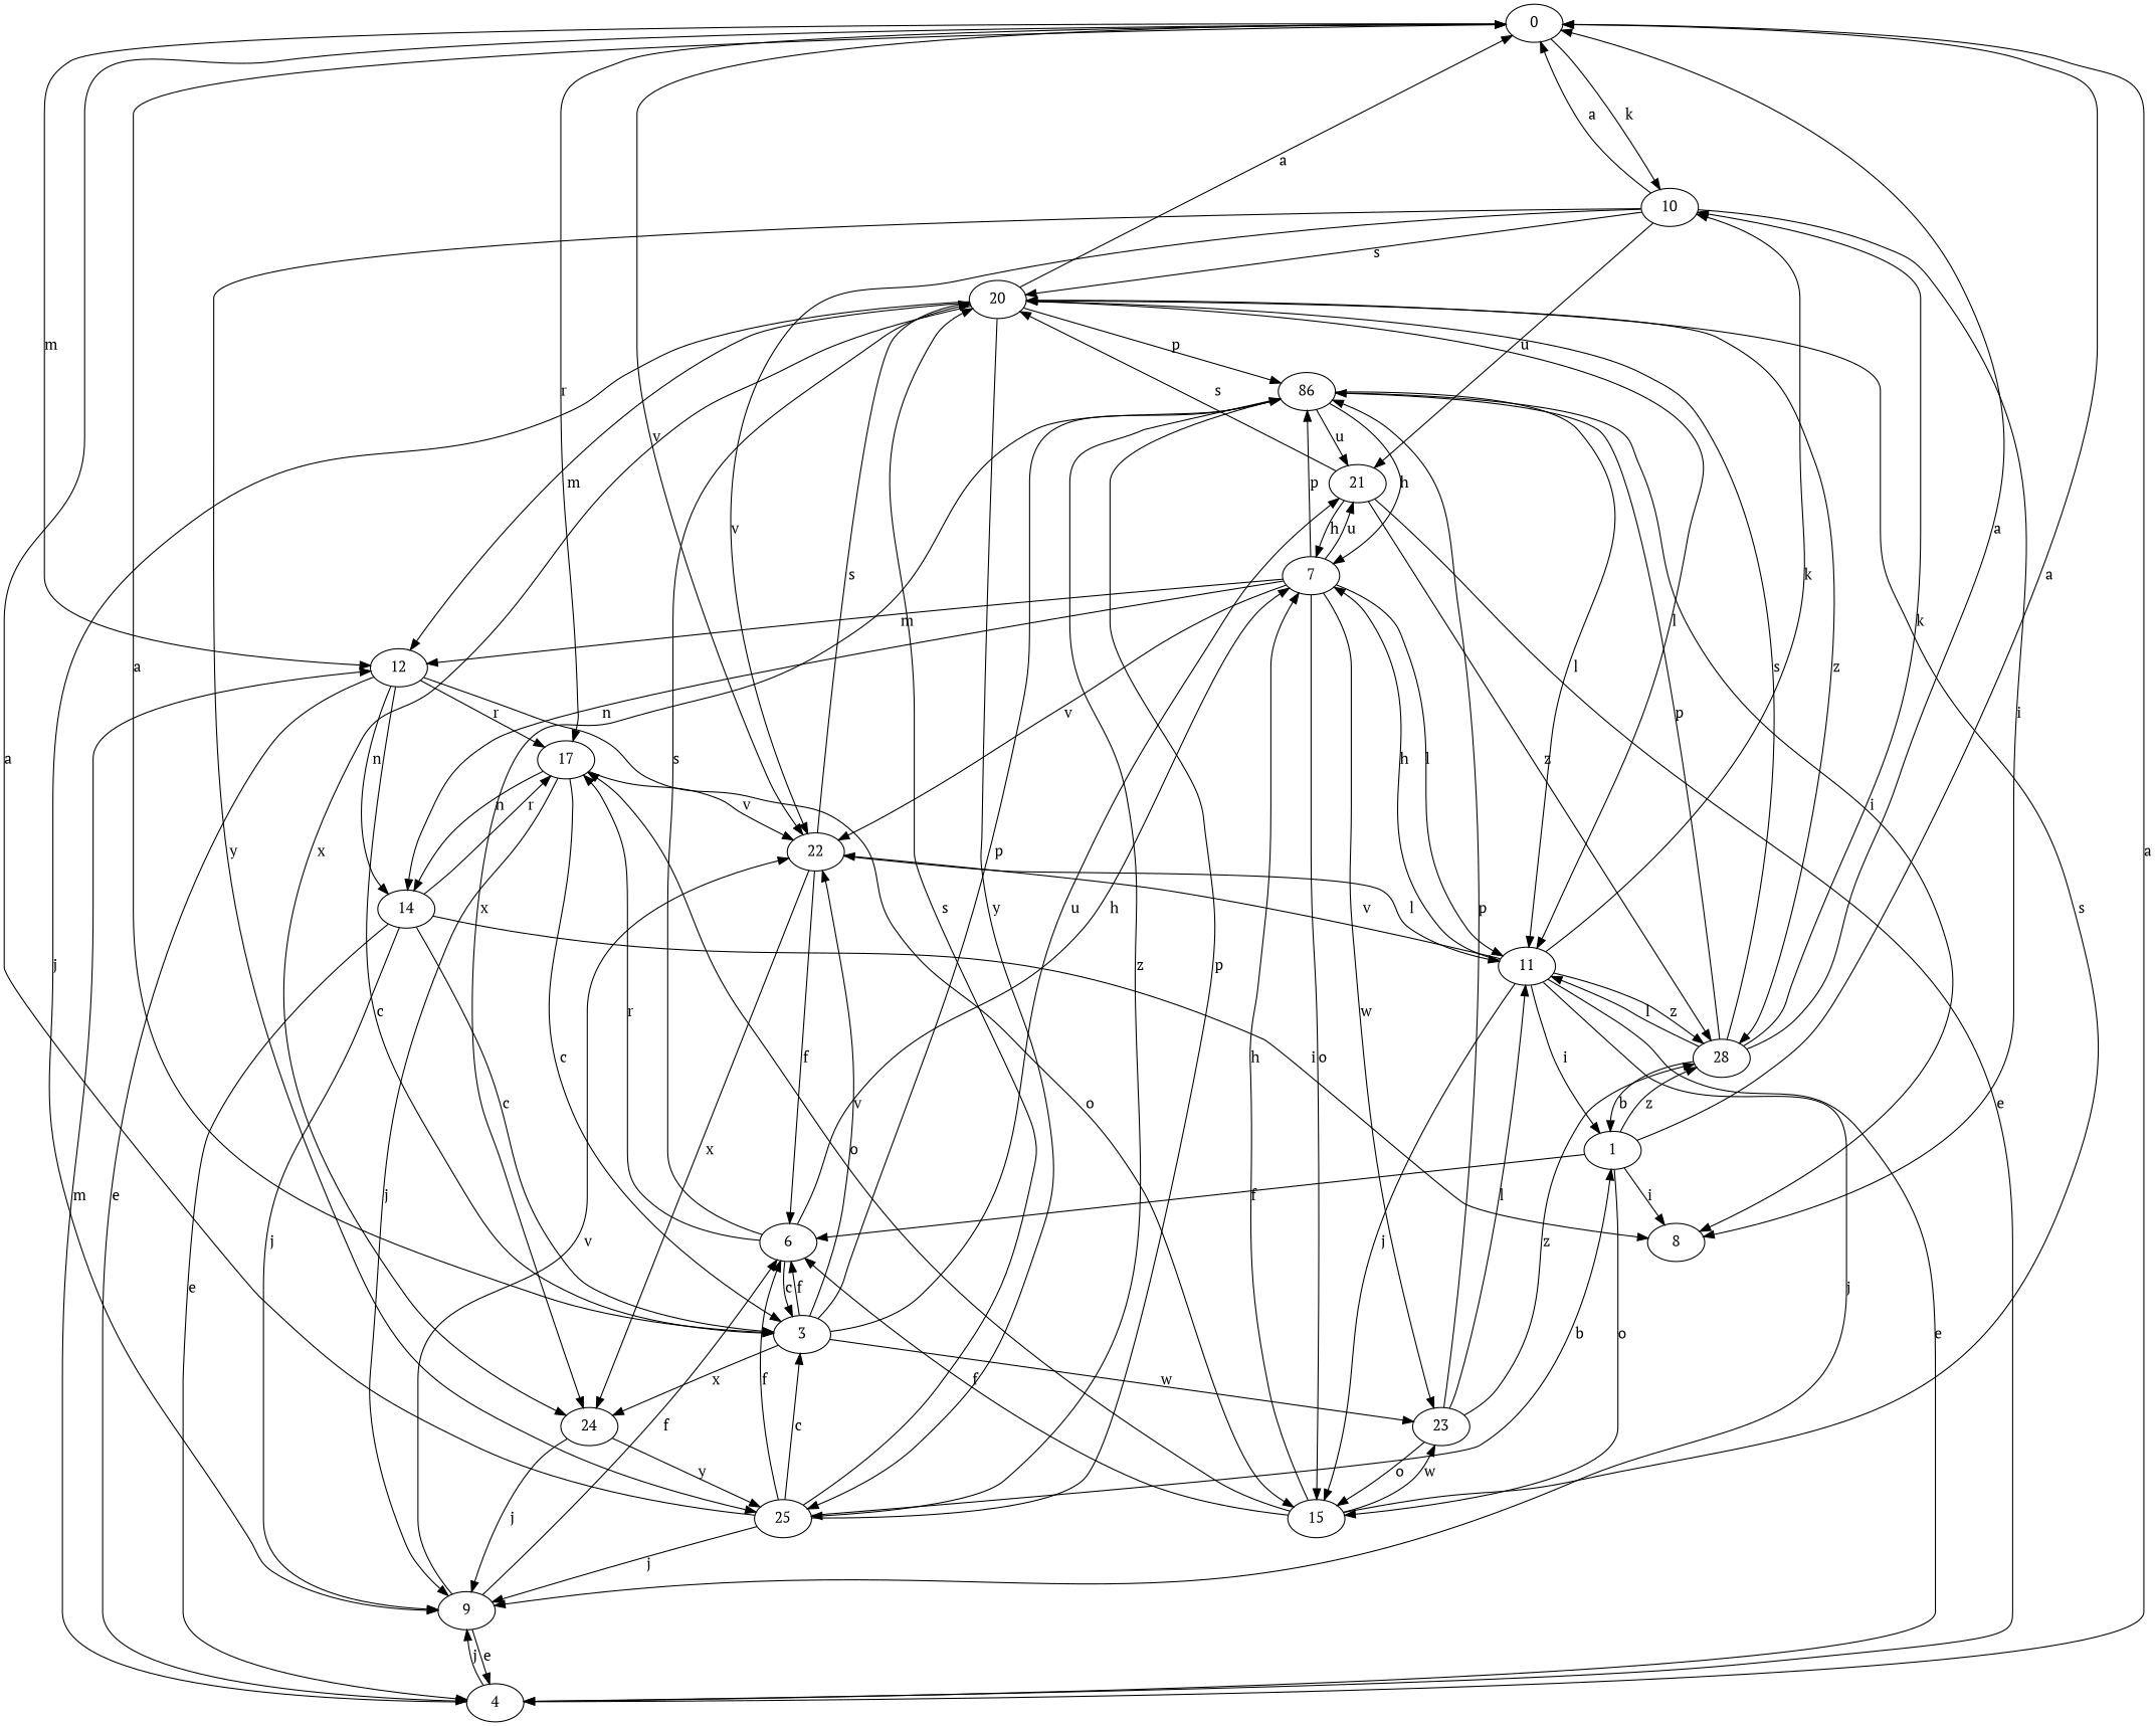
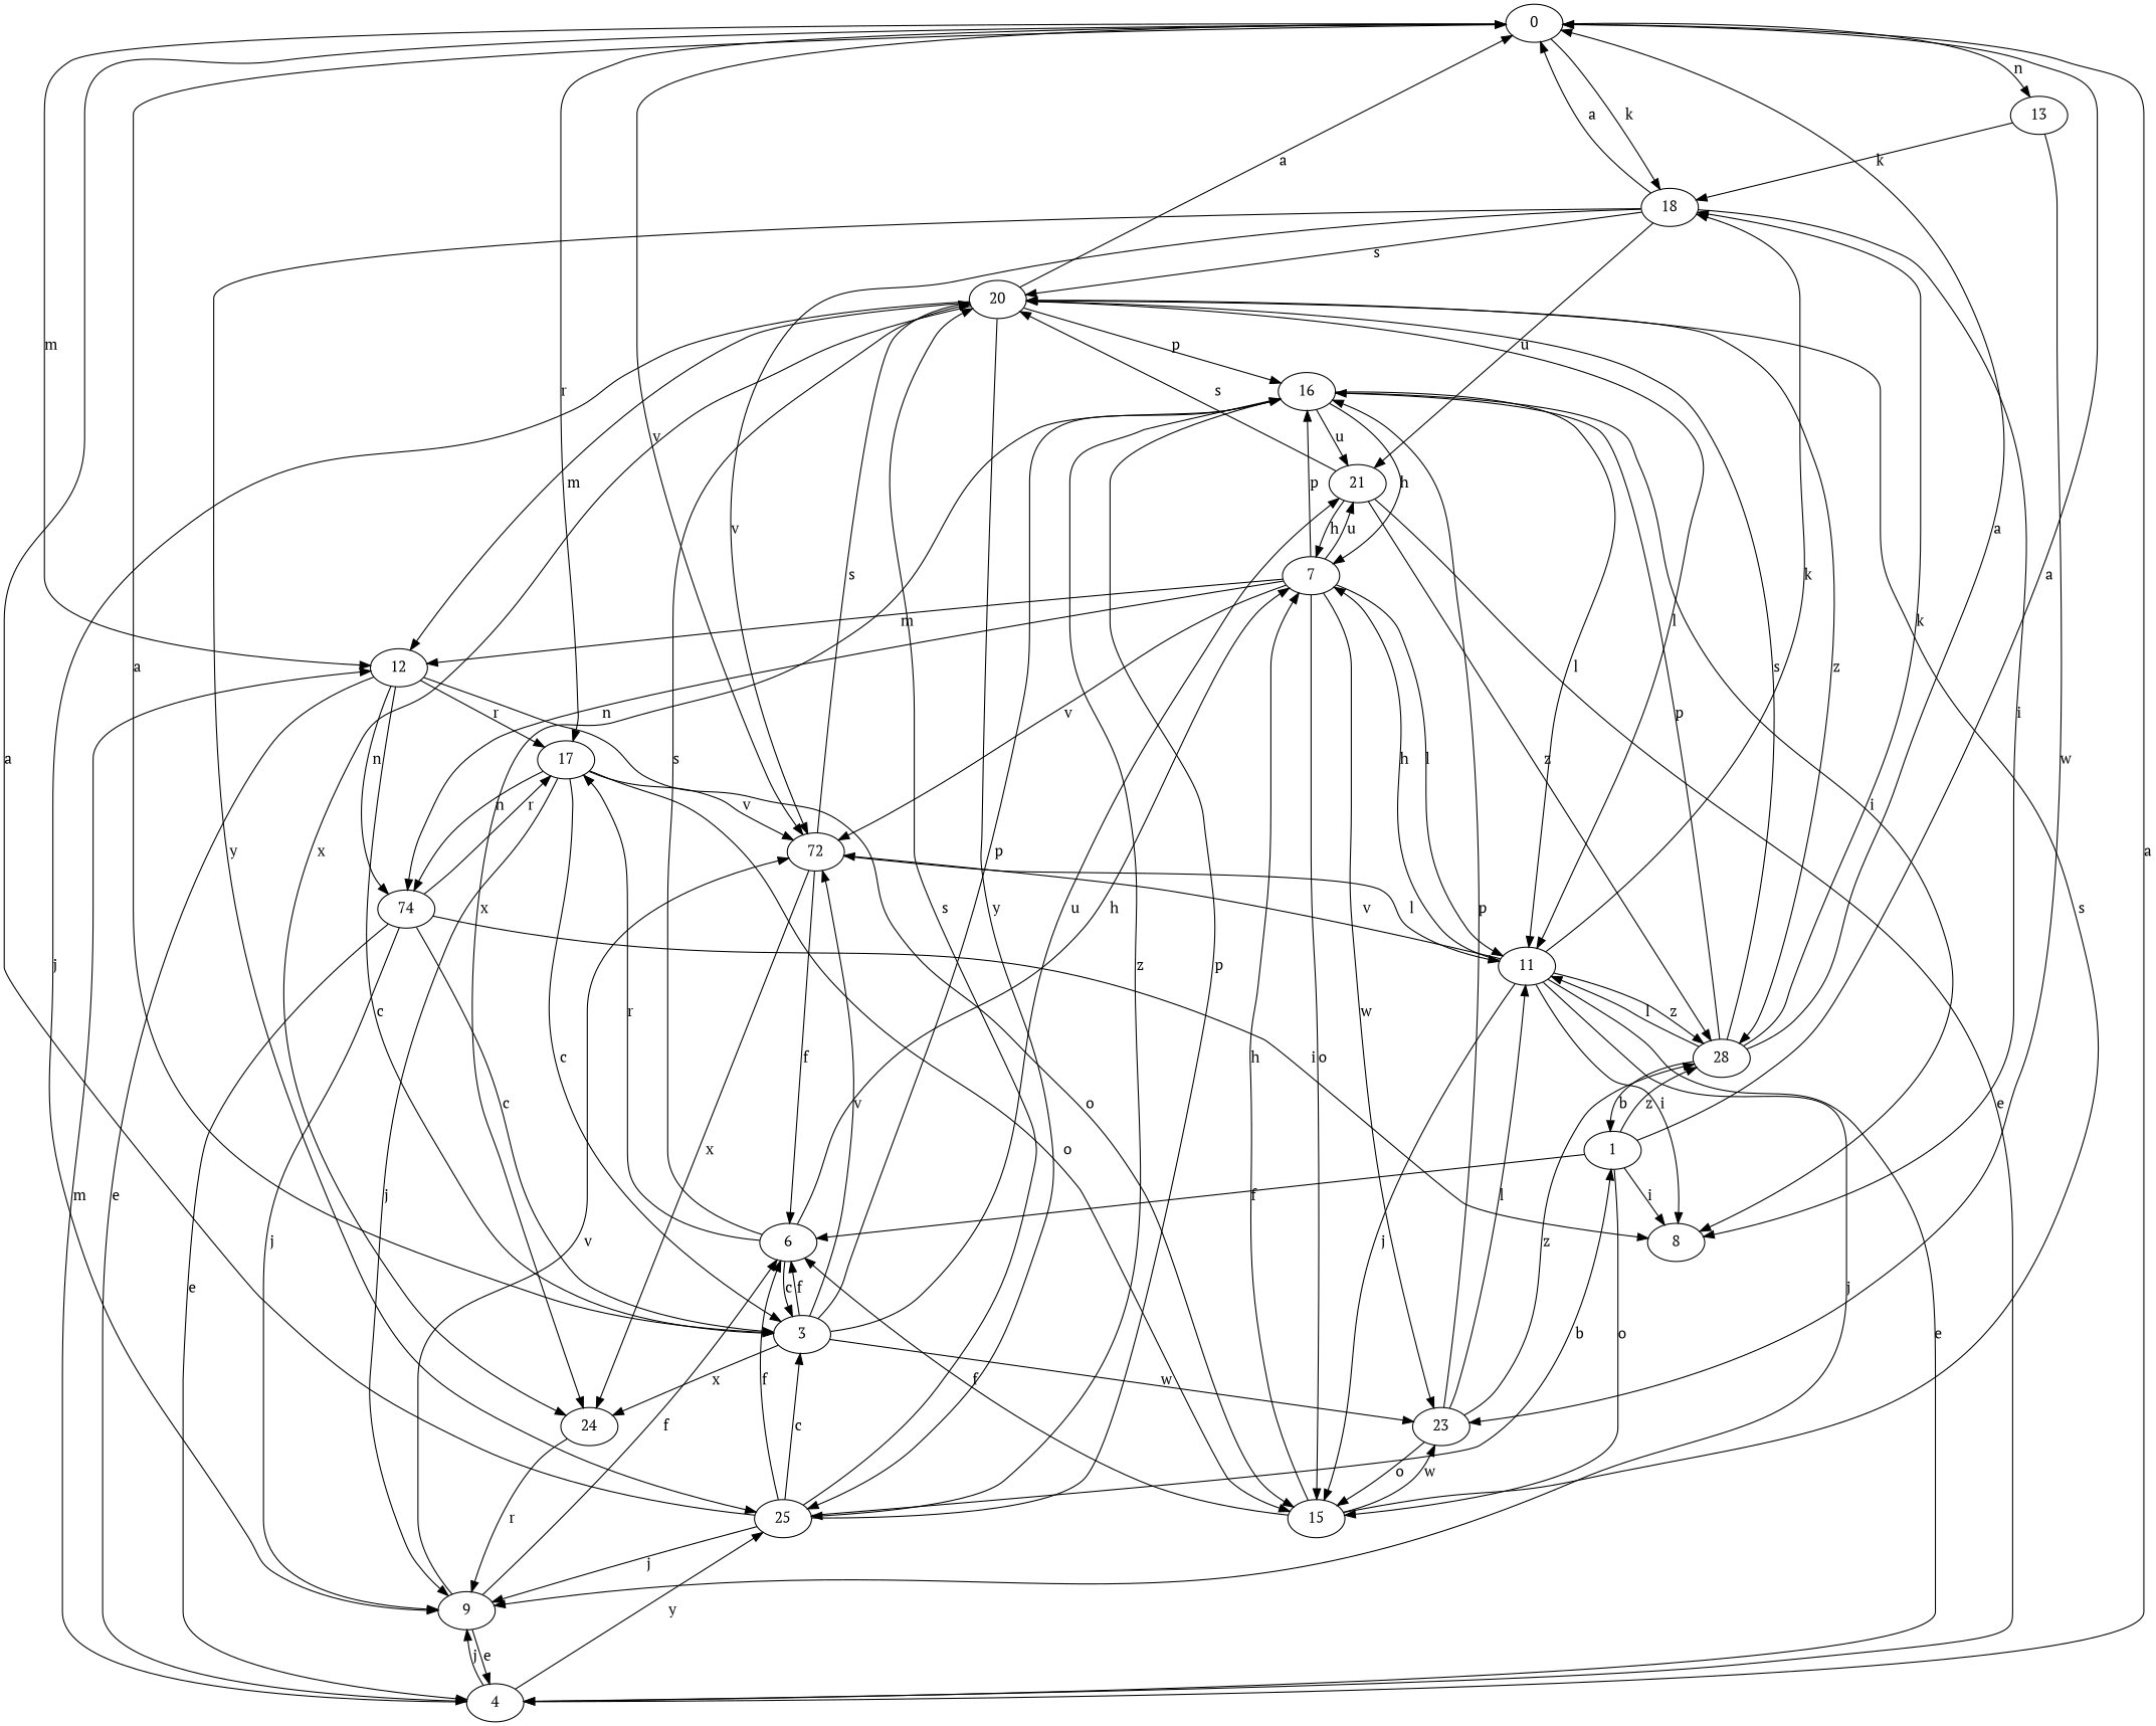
  strict digraph {
    fontname="PT Serif"
    node [fontname="PT Serif"]
    edge [fontname="PT Serif"]
    0
-   10
+   10 [label=18]
    12
+   13
    17
-   22
+   22 [label=72]
    8
    21
    25
    20
    15
    3
    4
-   14
+   14 [label=74]
    23
    9
    6
    24
    11
    1
    28
    7
-   16 [label=86]
+   16
    0 -> 10 [label=k]
    0 -> 12 [label=m]
+   0 -> 13 [label=n]
    0 -> 17 [label=r]
    0 -> 22 [label=v]
    10 -> 0 [label=a]
    10 -> 22 [label=v]
    10 -> 8 [label=i]
    10 -> 21 [label=u]
    10 -> 25 [label=y]
    10 -> 20 [label=s]
    12 -> 17 [label=r]
    12 -> 15 [label=o]
    12 -> 3 [label=c]
    12 -> 4 [label=e]
    12 -> 14 [label=n]
+   13 -> 10 [label=k]
+   13 -> 23 [label=w]
    17 -> 22 [label=v]
-   15 -> 17 [label=o]
+   17 -> 15 [label=o]
    17 -> 3 [label=c]
    17 -> 14 [label=n]
    17 -> 9 [label=j]
    22 -> 20 [label=s]
    22 -> 6 [label=f]
    22 -> 24 [label=x]
    22 -> 11 [label=l]
    21 -> 20 [label=s]
    21 -> 4 [label=e]
    21 -> 28 [label=z]
    21 -> 7 [label=h]
    25 -> 0 [label=a]
    25 -> 20 [label=s]
    25 -> 3 [label=c]
    25 -> 9 [label=j]
    25 -> 6 [label=f]
    25 -> 1 [label=b]
    25 -> 16 [label=p]
    20 -> 0 [label=a]
    20 -> 12 [label=m]
    20 -> 25 [label=y]
    20 -> 9 [label=j]
    20 -> 24 [label=x]
    20 -> 11 [label=l]
    20 -> 28 [label=z]
    20 -> 16 [label=p]
    15 -> 20 [label=s]
    15 -> 23 [label=w]
    15 -> 6 [label=f]
    15 -> 7 [label=h]
    3 -> 0 [label=a]
    3 -> 22 [label=v]
    3 -> 21 [label=u]
    3 -> 23 [label=w]
    3 -> 6 [label=f]
    3 -> 24 [label=x]
    3 -> 16 [label=p]
    4 -> 0 [label=a]
    4 -> 12 [label=m]
-   24 -> 25 [label=y]
+   4 -> 25 [label=y]
    4 -> 9 [label=j]
    14 -> 17 [label=r]
    14 -> 8 [label=i]
    14 -> 3 [label=c]
    14 -> 4 [label=e]
    14 -> 9 [label=j]
    23 -> 15 [label=o]
    23 -> 11 [label=l]
    23 -> 28 [label=z]
    23 -> 16 [label=p]
    9 -> 22 [label=v]
    9 -> 4 [label=e]
    9 -> 6 [label=f]
    6 -> 17 [label=r]
    6 -> 20 [label=s]
    6 -> 3 [label=c]
    6 -> 7 [label=h]
-   24 -> 9 [label=j]
+   24 -> 9 [label=r]
    11 -> 10 [label=k]
    11 -> 22 [label=v]
-   11 -> 1 [label=i]
+   11 -> 8 [label=i]
    11 -> 15 [label=j]
    11 -> 4 [label=e]
    11 -> 9 [label=j]
    11 -> 28 [label=z]
    11 -> 7 [label=h]
    1 -> 0 [label=a]
    1 -> 8 [label=i]
    1 -> 15 [label=o]
    1 -> 6 [label=f]
    1 -> 28 [label=z]
    28 -> 0 [label=a]
    28 -> 10 [label=k]
    28 -> 20 [label=s]
    28 -> 11 [label=l]
    28 -> 1 [label=b]
    28 -> 16 [label=p]
    7 -> 12 [label=m]
    7 -> 22 [label=v]
    7 -> 21 [label=u]
    7 -> 15 [label=o]
    7 -> 14 [label=n]
    7 -> 23 [label=w]
    7 -> 11 [label=l]
    7 -> 16 [label=p]
    16 -> 8 [label=i]
    16 -> 21 [label=u]
    16 -> 25 [label=z]
    16 -> 24 [label=x]
    16 -> 11 [label=l]
    16 -> 7 [label=h]
  }
